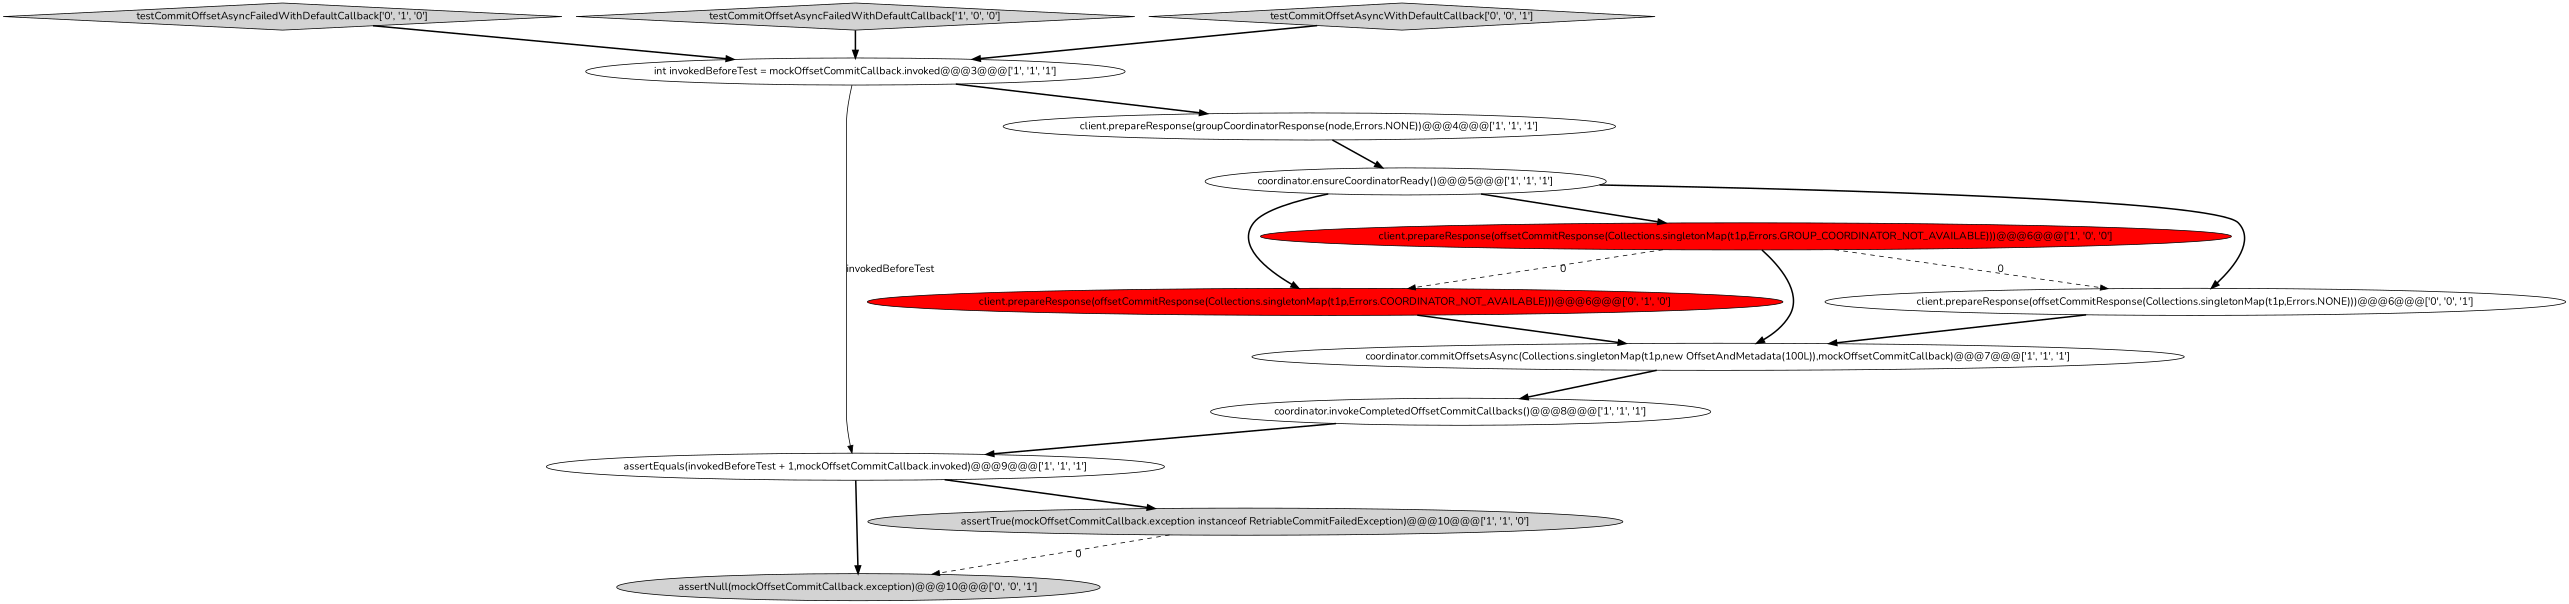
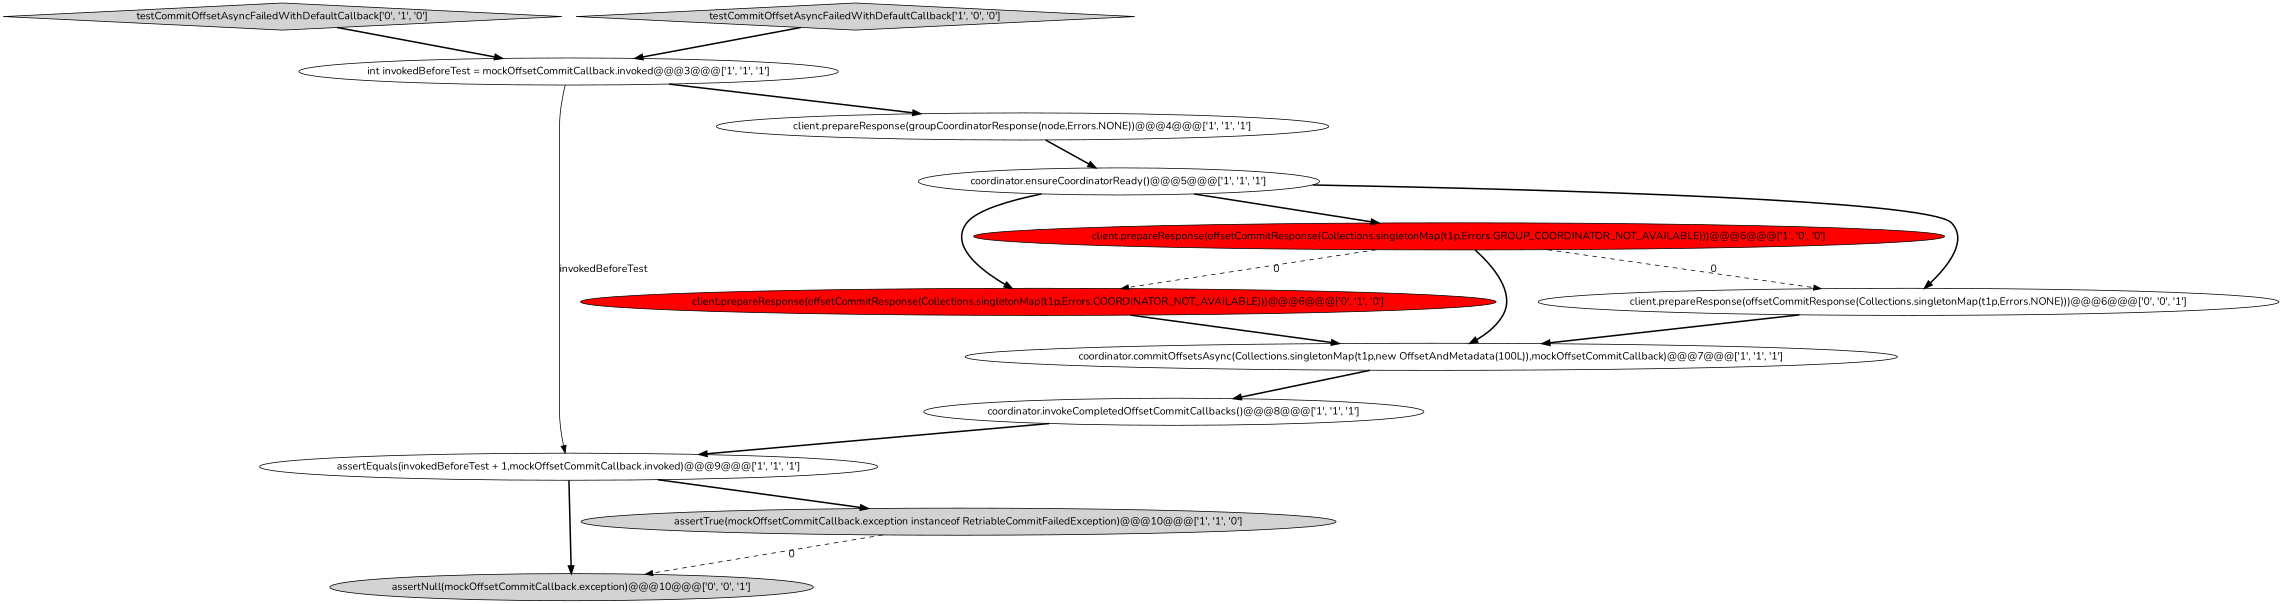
  digraph {
    fontname=Nunito
    node [fillcolor=white shape=ellipse style=filled fontname=Nunito]
    edge [style=bold fontname=Nunito]
    n1 [label="assertEquals(invokedBeforeTest + 1,mockOffsetCommitCallback.invoked)@@@9@@@['1', '1', '1']"]
    n2 [fillcolor=lightgray label="assertNull(mockOffsetCommitCallback.exception)@@@10@@@['0', '0', '1']"]
    n3 [fillcolor=lightgray label="assertTrue(mockOffsetCommitCallback.exception instanceof RetriableCommitFailedException)@@@10@@@['1', '1', '0']"]
    n4 [label="coordinator.invokeCompletedOffsetCommitCallbacks()@@@8@@@['1', '1', '1']"]
    n5 [fillcolor=red label="client.prepareResponse(offsetCommitResponse(Collections.singletonMap(t1p,Errors.COORDINATOR_NOT_AVAILABLE)))@@@6@@@['0', '1', '0']"]
    n6 [label="coordinator.commitOffsetsAsync(Collections.singletonMap(t1p,new OffsetAndMetadata(100L)),mockOffsetCommitCallback)@@@7@@@['1', '1', '1']"]
    n7 [label="int invokedBeforeTest = mockOffsetCommitCallback.invoked@@@3@@@['1', '1', '1']"]
    n8 [label="client.prepareResponse(groupCoordinatorResponse(node,Errors.NONE))@@@4@@@['1', '1', '1']"]
    n9 [fillcolor=red label="client.prepareResponse(offsetCommitResponse(Collections.singletonMap(t1p,Errors.GROUP_COORDINATOR_NOT_AVAILABLE)))@@@6@@@['1', '0', '0']"]
    n10 [label="client.prepareResponse(offsetCommitResponse(Collections.singletonMap(t1p,Errors.NONE)))@@@6@@@['0', '0', '1']"]
    n11 [fillcolor=lightgray label="testCommitOffsetAsyncFailedWithDefaultCallback['0', '1', '0']" shape=diamond]
    n12 [fillcolor=lightgray label="testCommitOffsetAsyncFailedWithDefaultCallback['1', '0', '0']" shape=diamond]
    n13 [label="coordinator.ensureCoordinatorReady()@@@5@@@['1', '1', '1']"]
-   n14 [fillcolor=lightgray label="testCommitOffsetAsyncWithDefaultCallback['0', '0', '1']" shape=diamond]
    n1 -> n2
    n1 -> n3
    n3 -> n2 [label=0 style=dashed]
    n4 -> n1
    n5 -> n6
    n6 -> n4
    n7 -> n1 [label=invokedBeforeTest style=solid]
    n7 -> n8
    n8 -> n13
    n9 -> n5 [label=0 style=dashed]
    n9 -> n6
    n9 -> n10 [label=0 style=dashed]
    n10 -> n6
    n11 -> n7
    n12 -> n7
    n13 -> n5
    n13 -> n9
    n13 -> n10
-   n14 -> n7
  }
